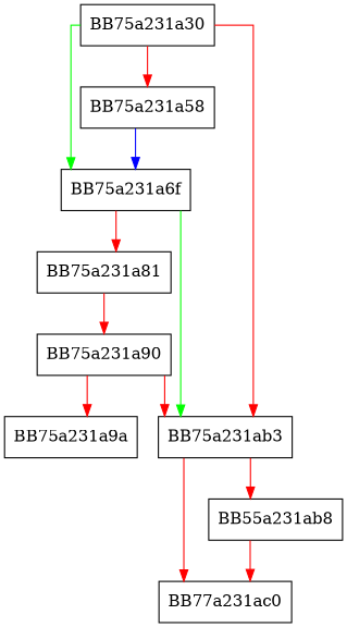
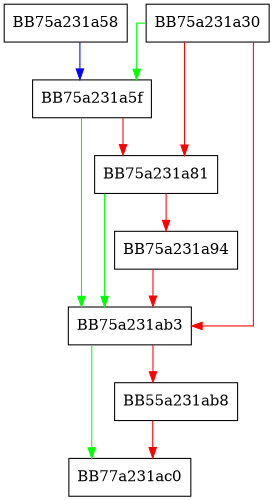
  digraph {
    splines=ortho
    node [shape=box]
    edge [color=red]
    BB75a231a30
-   BB75a231a5f [label=BB75a231a6f]
+   BB75a231a5f
    BB75a231a58
    BB75a231ab3
    BB75a231a81
    n6 [label=BB77a231ac0]
    n7 [label=BB55a231ab8]
-   BB75a231a94 [label=BB75a231a90]
-   BB75a231a9a
+   BB75a231a94
    BB75a231a30 -> BB75a231a5f [color=green]
-   BB75a231a30 -> BB75a231a58
+   BB75a231a30 -> BB75a231a81
    BB75a231a30 -> BB75a231ab3
    BB75a231a5f -> BB75a231ab3 [color=green]
    BB75a231a5f -> BB75a231a81
    BB75a231a58 -> BB75a231a5f [color=blue]
-   BB75a231ab3 -> n6
+   BB75a231ab3 -> n6 [color=green]
    BB75a231ab3 -> n7
+   BB75a231a81 -> BB75a231ab3 [color=green]
    BB75a231a81 -> BB75a231a94
    n7 -> n6
    BB75a231a94 -> BB75a231ab3
-   BB75a231a94 -> BB75a231a9a
  }
